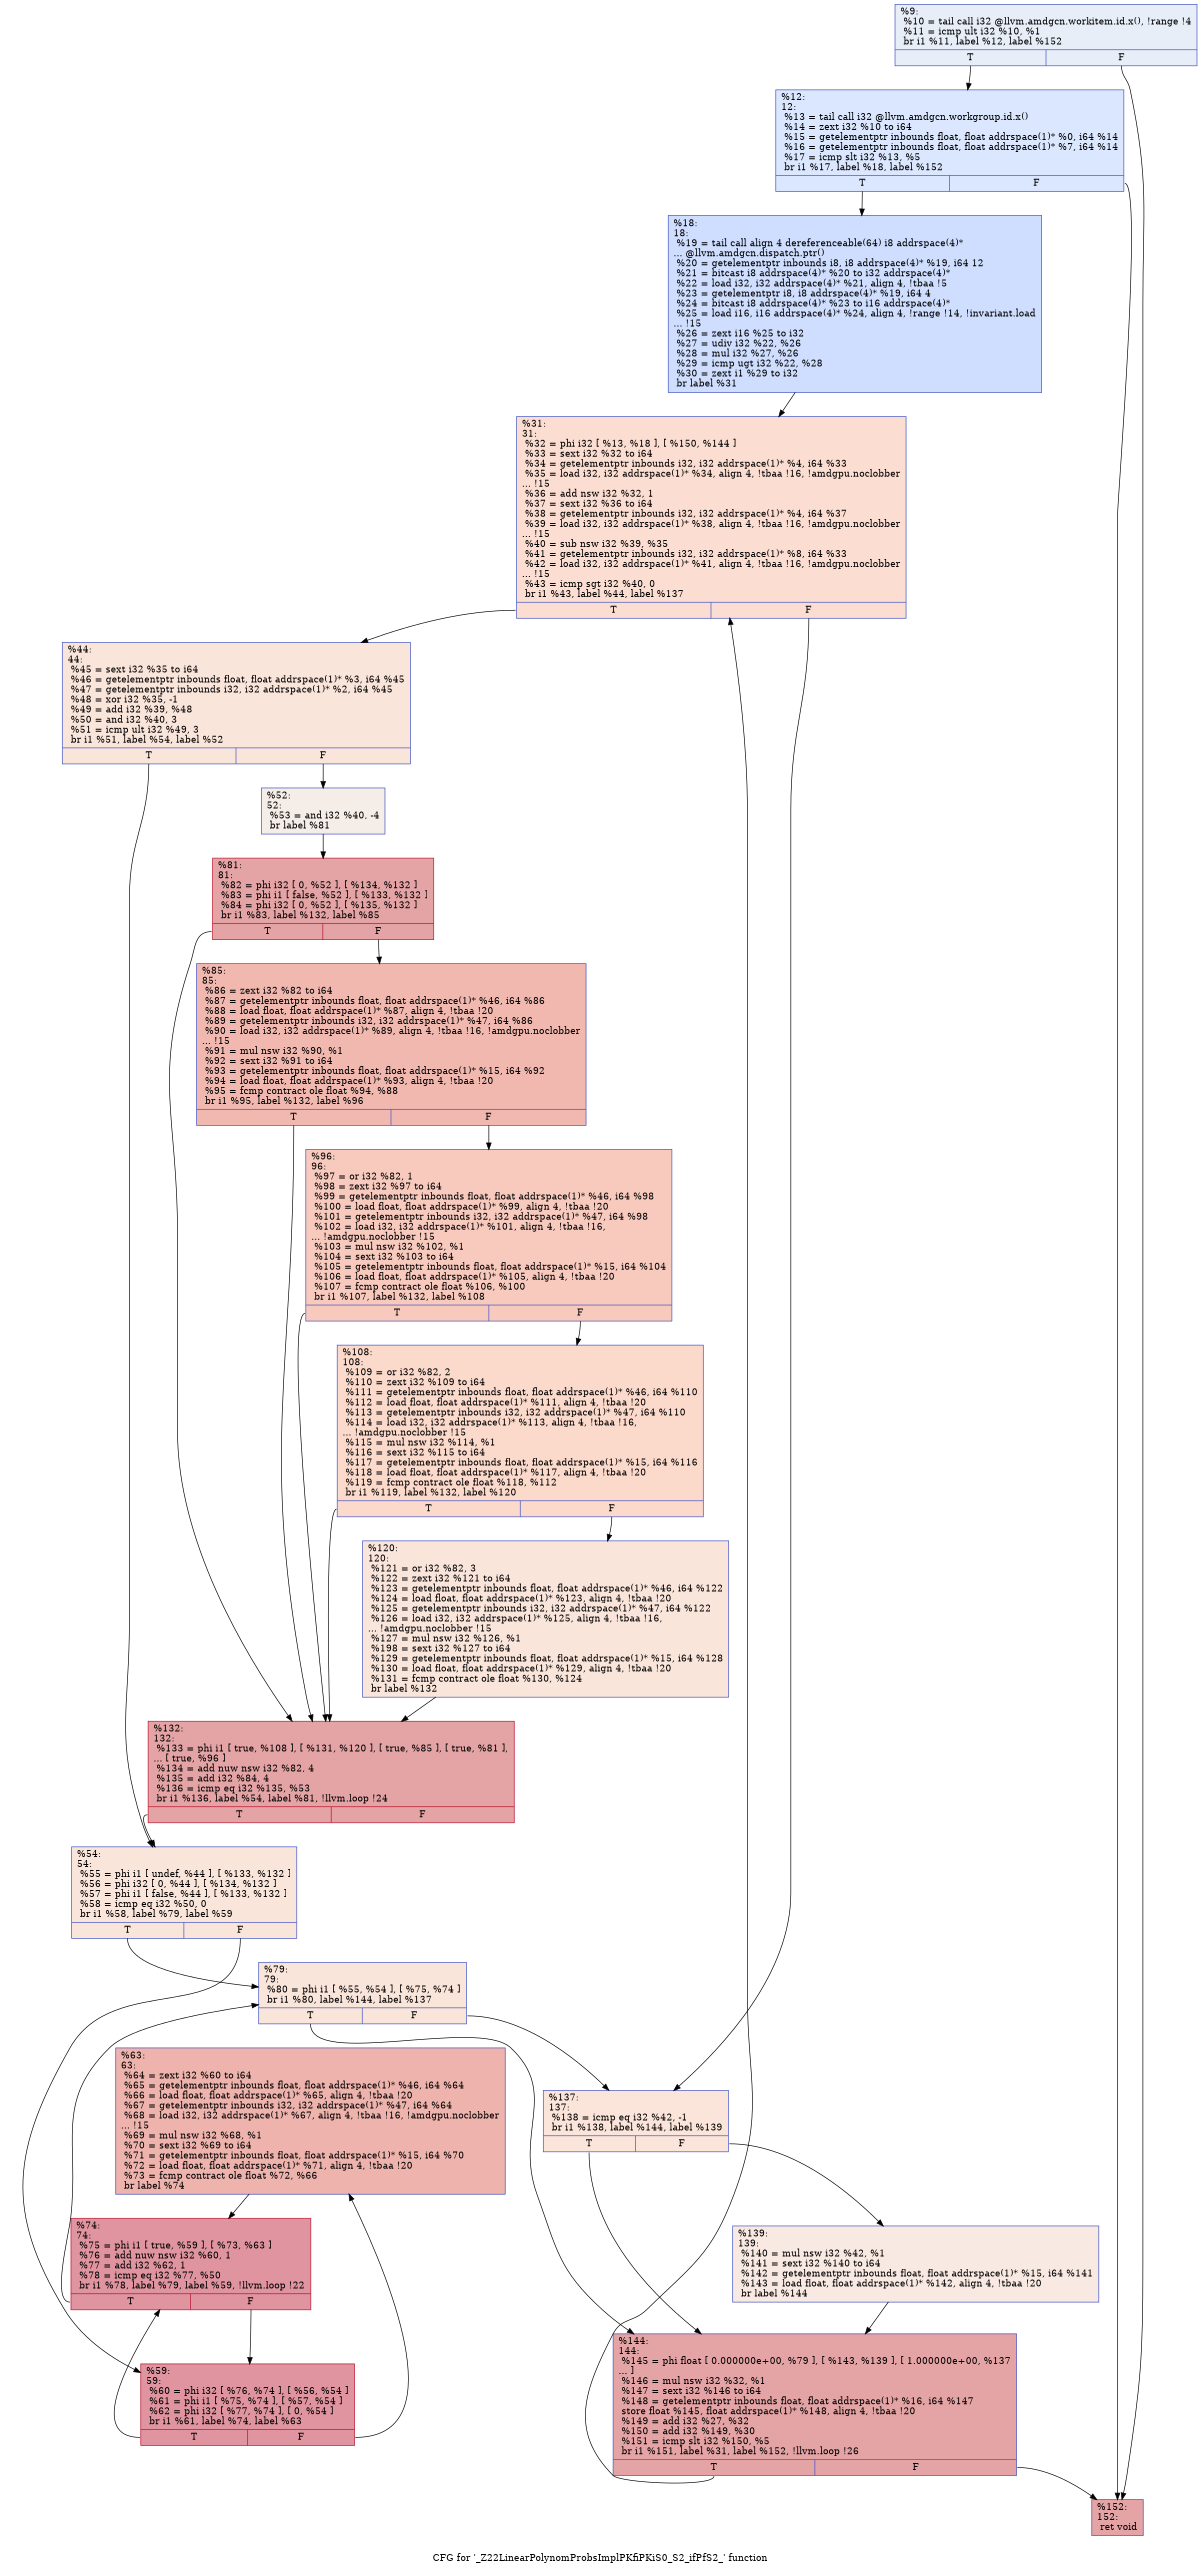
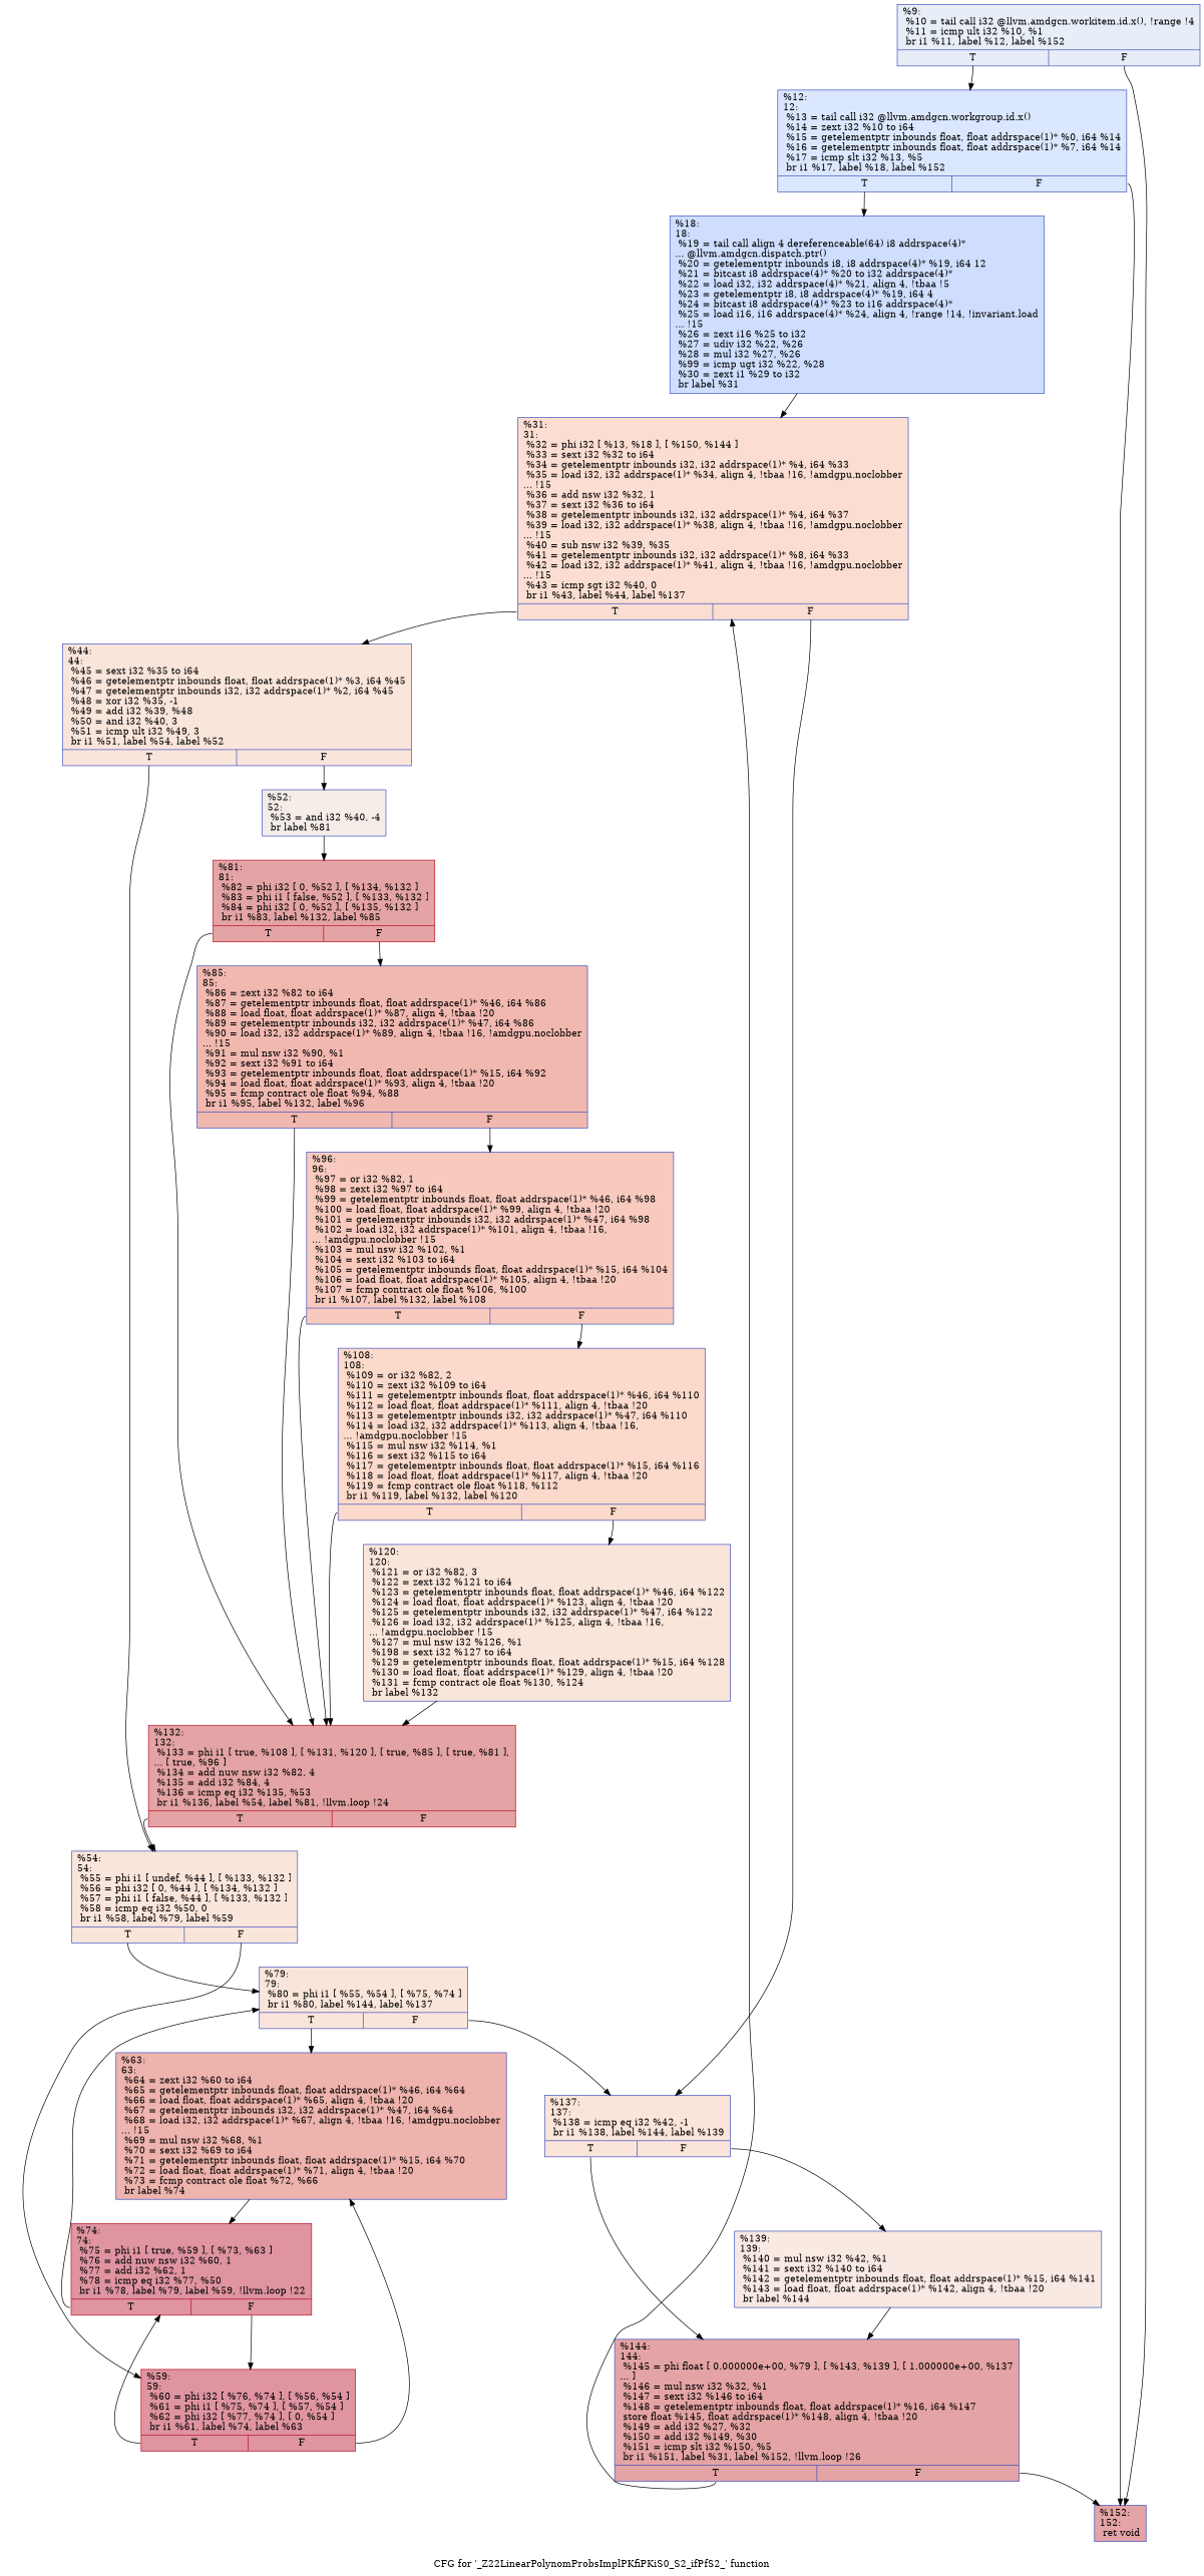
  digraph {
    label="CFG for '_Z22LinearPolynomProbsImplPKfiPKiS0_S2_ifPfS2_' function"
    node [color="#3d50c3ff" fillcolor="#c32e3170" shape=record style=filled]
    edge [tailport=s0]
    n1 [fillcolor="#cbd8ee70" label="{%9:\l  %10 = tail call i32 @llvm.amdgcn.workitem.id.x(), !range !4\l  %11 = icmp ult i32 %10, %1\l  br i1 %11, label %12, label %152\l|{<s0>T|<s1>F}}"]
    n2 [fillcolor="#aec9fc70" label="{%12:\l12:                                               \l  %13 = tail call i32 @llvm.amdgcn.workgroup.id.x()\l  %14 = zext i32 %10 to i64\l  %15 = getelementptr inbounds float, float addrspace(1)* %0, i64 %14\l  %16 = getelementptr inbounds float, float addrspace(1)* %7, i64 %14\l  %17 = icmp slt i32 %13, %5\l  br i1 %17, label %18, label %152\l|{<s0>T|<s1>F}}"]
    n3 [label="{%152:\l152:                                              \l  ret void\l}"]
-   n4 [fillcolor="#93b5fe70" label="{%18:\l18:                                               \l  %19 = tail call align 4 dereferenceable(64) i8 addrspace(4)*\l... @llvm.amdgcn.dispatch.ptr()\l  %20 = getelementptr inbounds i8, i8 addrspace(4)* %19, i64 12\l  %21 = bitcast i8 addrspace(4)* %20 to i32 addrspace(4)*\l  %22 = load i32, i32 addrspace(4)* %21, align 4, !tbaa !5\l  %23 = getelementptr i8, i8 addrspace(4)* %19, i64 4\l  %24 = bitcast i8 addrspace(4)* %23 to i16 addrspace(4)*\l  %25 = load i16, i16 addrspace(4)* %24, align 4, !range !14, !invariant.load\l... !15\l  %26 = zext i16 %25 to i32\l  %27 = udiv i32 %22, %26\l  %28 = mul i32 %27, %26\l  %29 = icmp ugt i32 %22, %28\l  %30 = zext i1 %29 to i32\l  br label %31\l}"]
+   n4 [fillcolor="#93b5fe70" label="{%18:\l18:                                               \l  %19 = tail call align 4 dereferenceable(64) i8 addrspace(4)*\l... @llvm.amdgcn.dispatch.ptr()\l  %20 = getelementptr inbounds i8, i8 addrspace(4)* %19, i64 12\l  %21 = bitcast i8 addrspace(4)* %20 to i32 addrspace(4)*\l  %22 = load i32, i32 addrspace(4)* %21, align 4, !tbaa !5\l  %23 = getelementptr i8, i8 addrspace(4)* %19, i64 4\l  %24 = bitcast i8 addrspace(4)* %23 to i16 addrspace(4)*\l  %25 = load i16, i16 addrspace(4)* %24, align 4, !range !14, !invariant.load\l... !15\l  %26 = zext i16 %25 to i32\l  %27 = udiv i32 %22, %26\l  %28 = mul i32 %27, %26\l  %99 = icmp ugt i32 %22, %28\l  %30 = zext i1 %29 to i32\l  br label %31\l}"]
    n5 [fillcolor="#f7b39670" label="{%31:\l31:                                               \l  %32 = phi i32 [ %13, %18 ], [ %150, %144 ]\l  %33 = sext i32 %32 to i64\l  %34 = getelementptr inbounds i32, i32 addrspace(1)* %4, i64 %33\l  %35 = load i32, i32 addrspace(1)* %34, align 4, !tbaa !16, !amdgpu.noclobber\l... !15\l  %36 = add nsw i32 %32, 1\l  %37 = sext i32 %36 to i64\l  %38 = getelementptr inbounds i32, i32 addrspace(1)* %4, i64 %37\l  %39 = load i32, i32 addrspace(1)* %38, align 4, !tbaa !16, !amdgpu.noclobber\l... !15\l  %40 = sub nsw i32 %39, %35\l  %41 = getelementptr inbounds i32, i32 addrspace(1)* %8, i64 %33\l  %42 = load i32, i32 addrspace(1)* %41, align 4, !tbaa !16, !amdgpu.noclobber\l... !15\l  %43 = icmp sgt i32 %40, 0\l  br i1 %43, label %44, label %137\l|{<s0>T|<s1>F}}"]
    n6 [fillcolor="#f4c5ad70" label="{%44:\l44:                                               \l  %45 = sext i32 %35 to i64\l  %46 = getelementptr inbounds float, float addrspace(1)* %3, i64 %45\l  %47 = getelementptr inbounds i32, i32 addrspace(1)* %2, i64 %45\l  %48 = xor i32 %35, -1\l  %49 = add i32 %39, %48\l  %50 = and i32 %40, 3\l  %51 = icmp ult i32 %49, 3\l  br i1 %51, label %54, label %52\l|{<s0>T|<s1>F}}"]
    n7 [fillcolor="#f5c1a970" label="{%137:\l137:                                              \l  %138 = icmp eq i32 %42, -1\l  br i1 %138, label %144, label %139\l|{<s0>T|<s1>F}}"]
    n8 [fillcolor="#f4c5ad70" label="{%54:\l54:                                               \l  %55 = phi i1 [ undef, %44 ], [ %133, %132 ]\l  %56 = phi i32 [ 0, %44 ], [ %134, %132 ]\l  %57 = phi i1 [ false, %44 ], [ %133, %132 ]\l  %58 = icmp eq i32 %50, 0\l  br i1 %58, label %79, label %59\l|{<s0>T|<s1>F}}"]
    n9 [fillcolor="#e8d6cc70" label="{%52:\l52:                                               \l  %53 = and i32 %40, -4\l  br label %81\l}"]
    n10 [label="{%144:\l144:                                              \l  %145 = phi float [ 0.000000e+00, %79 ], [ %143, %139 ], [ 1.000000e+00, %137\l... ]\l  %146 = mul nsw i32 %32, %1\l  %147 = sext i32 %146 to i64\l  %148 = getelementptr inbounds float, float addrspace(1)* %16, i64 %147\l  store float %145, float addrspace(1)* %148, align 4, !tbaa !20\l  %149 = add i32 %27, %32\l  %150 = add i32 %149, %30\l  %151 = icmp slt i32 %150, %5\l  br i1 %151, label %31, label %152, !llvm.loop !26\l|{<s0>T|<s1>F}}"]
    n11 [fillcolor="#efcebd70" label="{%139:\l139:                                              \l  %140 = mul nsw i32 %42, %1\l  %141 = sext i32 %140 to i64\l  %142 = getelementptr inbounds float, float addrspace(1)* %15, i64 %141\l  %143 = load float, float addrspace(1)* %142, align 4, !tbaa !20\l  br label %144\l}"]
    n12 [fillcolor="#f4c5ad70" label="{%79:\l79:                                               \l  %80 = phi i1 [ %55, %54 ], [ %75, %74 ]\l  br i1 %80, label %144, label %137\l|{<s0>T|<s1>F}}"]
    n13 [color="#b70d28ff" fillcolor="#b70d2870" label="{%59:\l59:                                               \l  %60 = phi i32 [ %76, %74 ], [ %56, %54 ]\l  %61 = phi i1 [ %75, %74 ], [ %57, %54 ]\l  %62 = phi i32 [ %77, %74 ], [ 0, %54 ]\l  br i1 %61, label %74, label %63\l|{<s0>T|<s1>F}}"]
    n14 [color="#b70d28ff" label="{%81:\l81:                                               \l  %82 = phi i32 [ 0, %52 ], [ %134, %132 ]\l  %83 = phi i1 [ false, %52 ], [ %133, %132 ]\l  %84 = phi i32 [ 0, %52 ], [ %135, %132 ]\l  br i1 %83, label %132, label %85\l|{<s0>T|<s1>F}}"]
    n15 [color="#b70d28ff" fillcolor="#b70d2870" label="{%74:\l74:                                               \l  %75 = phi i1 [ true, %59 ], [ %73, %63 ]\l  %76 = add nuw nsw i32 %60, 1\l  %77 = add i32 %62, 1\l  %78 = icmp eq i32 %77, %50\l  br i1 %78, label %79, label %59, !llvm.loop !22\l|{<s0>T|<s1>F}}"]
    n16 [fillcolor="#d6524470" label="{%63:\l63:                                               \l  %64 = zext i32 %60 to i64\l  %65 = getelementptr inbounds float, float addrspace(1)* %46, i64 %64\l  %66 = load float, float addrspace(1)* %65, align 4, !tbaa !20\l  %67 = getelementptr inbounds i32, i32 addrspace(1)* %47, i64 %64\l  %68 = load i32, i32 addrspace(1)* %67, align 4, !tbaa !16, !amdgpu.noclobber\l... !15\l  %69 = mul nsw i32 %68, %1\l  %70 = sext i32 %69 to i64\l  %71 = getelementptr inbounds float, float addrspace(1)* %15, i64 %70\l  %72 = load float, float addrspace(1)* %71, align 4, !tbaa !20\l  %73 = fcmp contract ole float %72, %66\l  br label %74\l}"]
    n17 [color="#b70d28ff" label="{%132:\l132:                                              \l  %133 = phi i1 [ true, %108 ], [ %131, %120 ], [ true, %85 ], [ true, %81 ],\l... [ true, %96 ]\l  %134 = add nuw nsw i32 %82, 4\l  %135 = add i32 %84, 4\l  %136 = icmp eq i32 %135, %53\l  br i1 %136, label %54, label %81, !llvm.loop !24\l|{<s0>T|<s1>F}}"]
    n18 [fillcolor="#dc5d4a70" label="{%85:\l85:                                               \l  %86 = zext i32 %82 to i64\l  %87 = getelementptr inbounds float, float addrspace(1)* %46, i64 %86\l  %88 = load float, float addrspace(1)* %87, align 4, !tbaa !20\l  %89 = getelementptr inbounds i32, i32 addrspace(1)* %47, i64 %86\l  %90 = load i32, i32 addrspace(1)* %89, align 4, !tbaa !16, !amdgpu.noclobber\l... !15\l  %91 = mul nsw i32 %90, %1\l  %92 = sext i32 %91 to i64\l  %93 = getelementptr inbounds float, float addrspace(1)* %15, i64 %92\l  %94 = load float, float addrspace(1)* %93, align 4, !tbaa !20\l  %95 = fcmp contract ole float %94, %88\l  br i1 %95, label %132, label %96\l|{<s0>T|<s1>F}}"]
    n19 [fillcolor="#ef886b70" label="{%96:\l96:                                               \l  %97 = or i32 %82, 1\l  %98 = zext i32 %97 to i64\l  %99 = getelementptr inbounds float, float addrspace(1)* %46, i64 %98\l  %100 = load float, float addrspace(1)* %99, align 4, !tbaa !20\l  %101 = getelementptr inbounds i32, i32 addrspace(1)* %47, i64 %98\l  %102 = load i32, i32 addrspace(1)* %101, align 4, !tbaa !16,\l... !amdgpu.noclobber !15\l  %103 = mul nsw i32 %102, %1\l  %104 = sext i32 %103 to i64\l  %105 = getelementptr inbounds float, float addrspace(1)* %15, i64 %104\l  %106 = load float, float addrspace(1)* %105, align 4, !tbaa !20\l  %107 = fcmp contract ole float %106, %100\l  br i1 %107, label %132, label %108\l|{<s0>T|<s1>F}}"]
    n20 [fillcolor="#f7a88970" label="{%108:\l108:                                              \l  %109 = or i32 %82, 2\l  %110 = zext i32 %109 to i64\l  %111 = getelementptr inbounds float, float addrspace(1)* %46, i64 %110\l  %112 = load float, float addrspace(1)* %111, align 4, !tbaa !20\l  %113 = getelementptr inbounds i32, i32 addrspace(1)* %47, i64 %110\l  %114 = load i32, i32 addrspace(1)* %113, align 4, !tbaa !16,\l... !amdgpu.noclobber !15\l  %115 = mul nsw i32 %114, %1\l  %116 = sext i32 %115 to i64\l  %117 = getelementptr inbounds float, float addrspace(1)* %15, i64 %116\l  %118 = load float, float addrspace(1)* %117, align 4, !tbaa !20\l  %119 = fcmp contract ole float %118, %112\l  br i1 %119, label %132, label %120\l|{<s0>T|<s1>F}}"]
    n21 [fillcolor="#f4c5ad70" label="{%120:\l120:                                              \l  %121 = or i32 %82, 3\l  %122 = zext i32 %121 to i64\l  %123 = getelementptr inbounds float, float addrspace(1)* %46, i64 %122\l  %124 = load float, float addrspace(1)* %123, align 4, !tbaa !20\l  %125 = getelementptr inbounds i32, i32 addrspace(1)* %47, i64 %122\l  %126 = load i32, i32 addrspace(1)* %125, align 4, !tbaa !16,\l... !amdgpu.noclobber !15\l  %127 = mul nsw i32 %126, %1\l  %198 = sext i32 %127 to i64\l  %129 = getelementptr inbounds float, float addrspace(1)* %15, i64 %128\l  %130 = load float, float addrspace(1)* %129, align 4, !tbaa !20\l  %131 = fcmp contract ole float %130, %124\l  br label %132\l}"]
    n1 -> n2
    n1 -> n3 [tailport=s1]
    n2 -> n3 [tailport=s1]
    n2 -> n4
    n4 -> n5
    n5 -> n6
    n5 -> n7 [tailport=s1]
    n6 -> n8
    n6 -> n9 [tailport=s1]
    n7 -> n10
    n7 -> n11 [tailport=s1]
    n8 -> n12
    n8 -> n13 [tailport=s1]
    n9 -> n14
    n10 -> n3 [tailport=s1]
    n10 -> n5
    n11 -> n10
    n12 -> n7 [tailport=s1]
-   n12 -> n10
+   n12 -> n16
    n13 -> n15
    n13 -> n16 [tailport=s1]
    n14 -> n17
    n14 -> n18 [tailport=s1]
    n15 -> n12
    n15 -> n13 [tailport=s1]
    n16 -> n15
    n17 -> n8
    n18 -> n17
    n18 -> n19 [tailport=s1]
    n19 -> n17
    n19 -> n20 [tailport=s1]
    n20 -> n17
    n20 -> n21 [tailport=s1]
    n21 -> n17
  }
